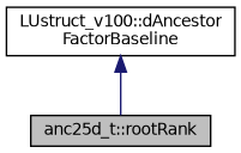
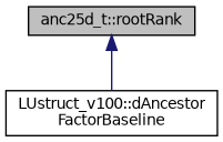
  digraph {
    rankdir=TB
    node [color=black fontname=Helvetica fontsize=10 shape=record style=filled]
    n1 [fillcolor=grey75 fontcolor=black height=0.2 label="anc25d_t::rootRank" width=0.4]
    n2 [fillcolor=white height=0.2 label="LUstruct_v100::dAncestor\lFactorBaseline" width=0.4]
-   n2 -> n1 [color=midnightblue dir=back fontname=Helvetica fontsize=10 labelfontname=Helvetica labelfontsize=10 style=solid]
+   n1 -> n2 [color=midnightblue dir=back fontname=Helvetica fontsize=10 labelfontname=Helvetica labelfontsize=10 style=solid]
  }
